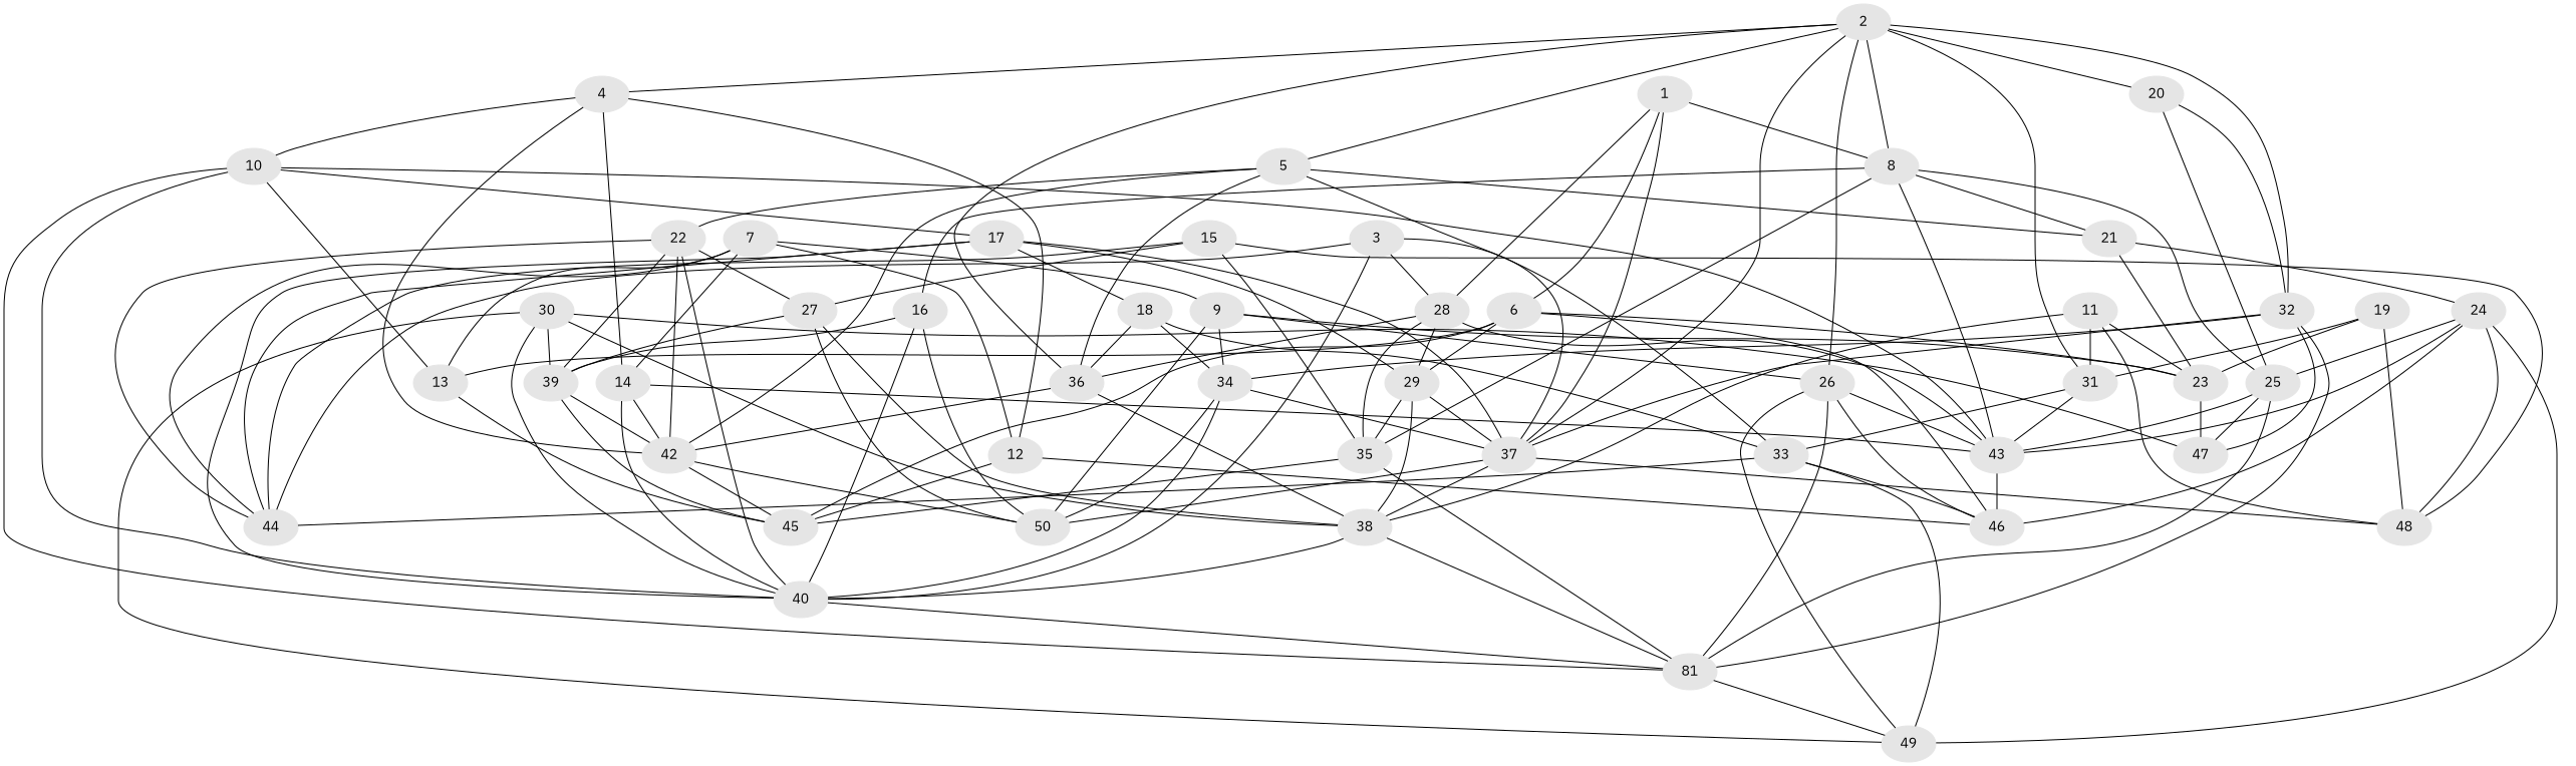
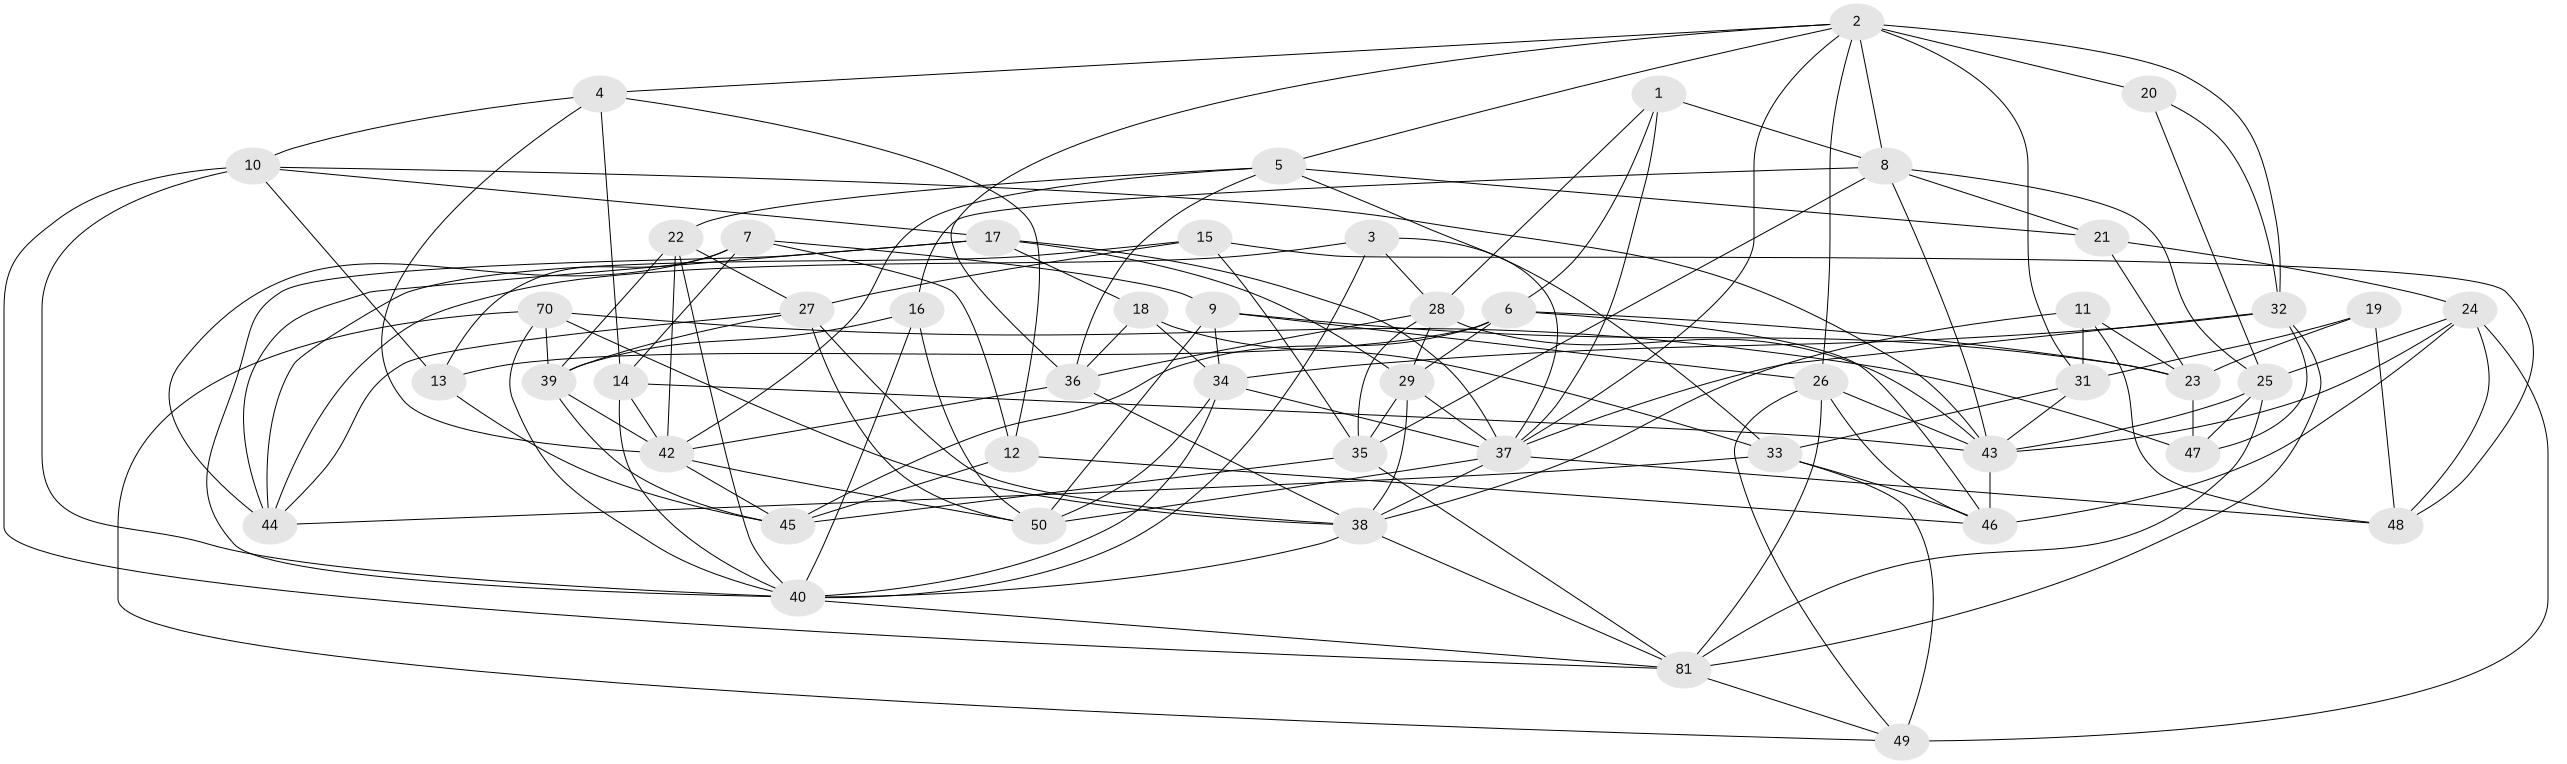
  graph {
    fontname="IBM Plex Sans"
    node [color=gray90 fontname="IBM Plex Sans" style=filled]
    edge [fontname="IBM Plex Sans" weight=1.0]
    1
    6
    28
    37
    8
    13
    23
    29
    45
    46
    22
    40
    42
    27
    39
    36
    35
    43
    38
    48
    50
    2
    4
    5
    20
    26
    31
    32
    10
    12
    14
    21
    33
    16
    25
    49
    n37 [label=81]
    34
    47
    3
    44
    17
    24
    7
    9
    18
    11
    15
    19
-   30
+   30 [label=70]
    1 -- 6
    1 -- 28
    1 -- 37
    1 -- 8
    6 -- 13
    6 -- 23
    6 -- 29
    6 -- 45
    6 -- 46
    28 -- 29
    28 -- 36
    28 -- 35
    28 -- 43
    37 -- 38
    37 -- 48
    37 -- 50
    8 -- 35
    8 -- 43
    8 -- 21
    8 -- 16
    8 -- 25
    13 -- 45
    23 -- 47
    29 -- 37
    29 -- 35
    29 -- 38
    22 -- 40
    22 -- 42
    22 -- 27
    22 -- 39
    40 -- n37
    42 -- 45
    42 -- 50
    27 -- 39
    27 -- 38
    27 -- 50
-   22 -- 44
+   27 -- 44
    39 -- 45
    39 -- 42
    36 -- 42
    36 -- 38
    35 -- 45
    35 -- n37
    43 -- 46
    38 -- 40
    38 -- n37
    2 -- 37
    2 -- 8
    2 -- 36
    2 -- 4
    2 -- 5
    2 -- 20 [weight=2.0]
    2 -- 26
    2 -- 31
    2 -- 32
    4 -- 42
    4 -- 10
    4 -- 12
    4 -- 14 [weight=2.0]
    5 -- 22
    5 -- 42
    5 -- 36
    5 -- 21
    5 -- 33
    20 -- 32
    20 -- 25
    26 -- 46
    26 -- 43
    26 -- 49
    26 -- n37
    31 -- 43 [weight=2.0]
    31 -- 33
    32 -- 37
    32 -- n37
    32 -- 34
    32 -- 47
    10 -- 13
    10 -- 40
    10 -- 43
    10 -- n37
    10 -- 17
    12 -- 45
    12 -- 46
    14 -- 40
    14 -- 42
    14 -- 43
    21 -- 23
    21 -- 24
    33 -- 46
    33 -- 49
    33 -- 44
    16 -- 40
    16 -- 39
    16 -- 50
    25 -- 43
    25 -- n37
    25 -- 47
    n37 -- 49
    34 -- 37
    34 -- 40
    34 -- 50
    3 -- 28
    3 -- 37
    3 -- 40
    3 -- 44
    17 -- 37
    17 -- 29
    17 -- 40
    17 -- 44
    17 -- 18
    24 -- 46
    24 -- 43
    24 -- 48
    24 -- 25
    24 -- 49
    7 -- 13
    7 -- 12
    7 -- 14
    7 -- 44
    7 -- 9
    9 -- 23
    9 -- 50
    9 -- 26
    9 -- 34
    18 -- 36
    18 -- 33
    18 -- 34
    11 -- 23
    11 -- 38
    11 -- 48
    11 -- 31
    15 -- 27
    15 -- 35
    15 -- 48
    15 -- 44
    19 -- 23
    19 -- 48 [weight=2.0]
    19 -- 31
    30 -- 40
    30 -- 39
    30 -- 38 [weight=2.0]
    30 -- 49
    30 -- 47
  }
